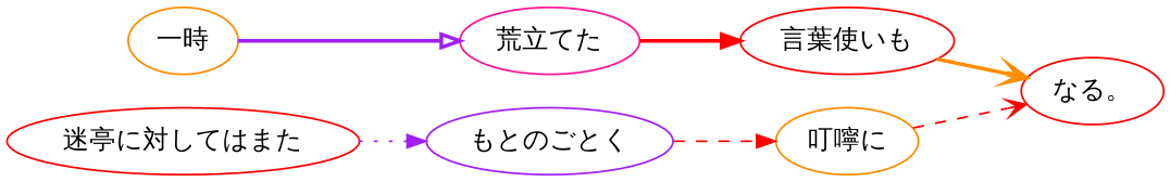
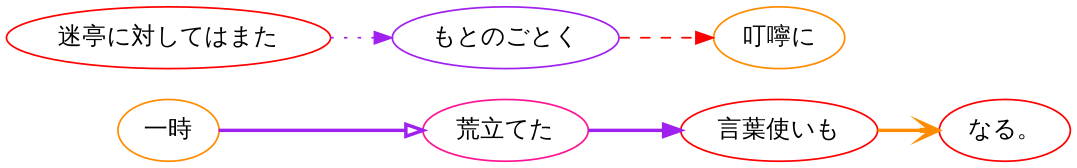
  digraph {
    rankdir=LR
    node [color=red]
    edge [arrowhead=normal color=purple style=bold]
    n1 [color=darkorange label="一時"]
    n2 [color=deeppink label="荒立てた"]
    n3 [label="言葉使いも"]
    n4 [label="なる。"]
    n5 [label="迷亭に対してはまた"]
    n6 [color=purple label="もとのごとく"]
    n7 [color=darkorange label="叮嚀に"]
    n1 -> n2 [arrowhead=onormal]
-   n2 -> n3 [color=red]
+   n2 -> n3
    n3 -> n4 [arrowhead=vee color=darkorange]
    n5 -> n6 [style=dotted]
    n6 -> n7 [color=red style=dashed]
-   n7 -> n4 [arrowhead=vee color=red style=dashed]
  }
